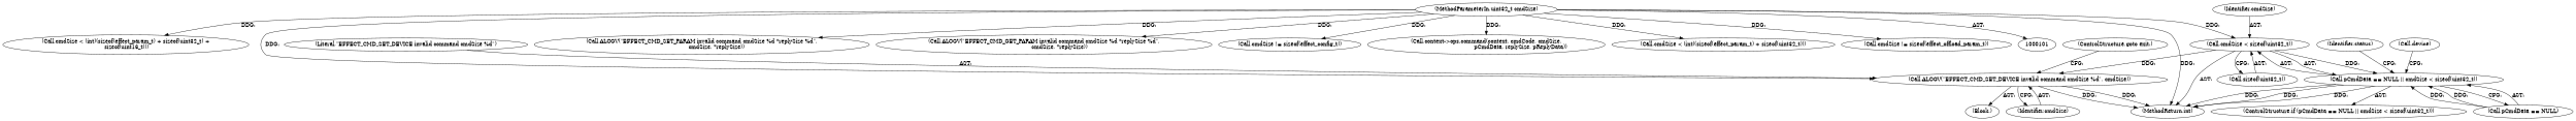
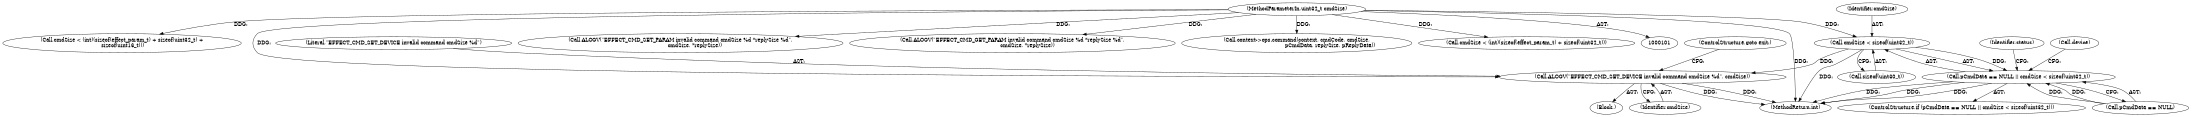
  digraph {
    n1 [label="(Call,cmdSize < sizeof(uint32_t))"]
    n2 [label="(Call,pCmdData == NULL || cmdSize < sizeof(uint32_t))"]
    n3 [label="(Call,ALOGV(\"EFFECT_CMD_SET_DEVICE invalid command cmdSize %d\", cmdSize))"]
-   n4 [label="(Call,sizeof(uint32_t))"]
+   n4 [label="(Call,sizeof(uint30_t))"]
    n5 [label="(MethodReturn,int)"]
    n6 [label="(ControlStructure,if (pCmdData == NULL || cmdSize < sizeof(uint32_t)))"]
    n7 [label="(Call,pCmdData == NULL)"]
    n8 [label="(Block,)"]
    n9 [label="(Identifier,cmdSize)"]
    n10 [label="(MethodParameterIn,uint32_t cmdSize)"]
    n11 [label="(Call,cmdSize < (int)(sizeof(effect_param_t) + sizeof(uint32_t) +\n sizeof(uint16_t)))"]
    n12 [label="(Call,ALOGV(\"EFFECT_CMD_SET_PARAM invalid command cmdSize %d *replySize %d\",\n                  cmdSize, *replySize))"]
    n13 [label="(Call,ALOGV(\"EFFECT_CMD_GET_PARAM invalid command cmdSize %d *replySize %d\",\n                   cmdSize, *replySize))"]
-   n14 [label="(Call,cmdSize != sizeof(effect_config_t))"]
    n15 [label="(Call,context->ops.command(context, cmdCode, cmdSize,\n                                          pCmdData, replySize, pReplyData))"]
    n16 [label="(Call,cmdSize < (int)(sizeof(effect_param_t) + sizeof(uint32_t)))"]
-   n17 [label="(Call,cmdSize != sizeof(effect_offload_param_t))"]
    1000101
    n19 [label="(ControlStructure,goto exit;)"]
    n20 [label="(Identifier,cmdSize)"]
    n21 [label="(Identifier,status)"]
    n22 [label="(Call,device)"]
    n23 [label="(Literal,\"EFFECT_CMD_SET_DEVICE invalid command cmdSize %d\")"]
    n1 -> n2 [label="AST: "]
    n1 -> n2 [label="DDG: "]
    n1 -> n3 [label="DDG: "]
    n1 -> n4 [label="CFG: "]
-   n1 -> n5 [label="AST: "]
+   n1 -> n5 [label="DDG: "]
    n2 -> n1 [label="AST: "]
    n2 -> n5 [label="DDG: "]
    n2 -> n5 [label="DDG: "]
    n2 -> n5 [label="DDG: "]
    n2 -> n6 [label="AST: "]
    n2 -> n7 [label="CFG: "]
    n3 -> n5 [label="DDG: "]
    n3 -> n5 [label="DDG: "]
    n3 -> n8 [label="AST: "]
    n3 -> n9 [label="CFG: "]
    n4 -> n1 [label="AST: "]
    n7 -> n2 [label="AST: "]
    n7 -> n2 [label="DDG: "]
    n7 -> n2 [label="DDG: "]
    n9 -> n3 [label="AST: "]
    n10 -> n1 [label="DDG: "]
    n10 -> n3 [label="DDG: "]
    n10 -> n5 [label="DDG: "]
    n10 -> n11 [label="DDG: "]
    n10 -> n12 [label="DDG: "]
    n10 -> n13 [label="DDG: "]
-   n10 -> n14 [label="DDG: "]
    n10 -> n15 [label="DDG: "]
    n10 -> n16 [label="DDG: "]
-   n10 -> n17 [label="DDG: "]
    n10 -> 1000101 [label="AST: "]
    n19 -> n3 [label="CFG: "]
    n20 -> n1 [label="AST: "]
    n21 -> n2 [label="CFG: "]
    n22 -> n2 [label="CFG: "]
    n23 -> n3 [label="AST: "]
  }
